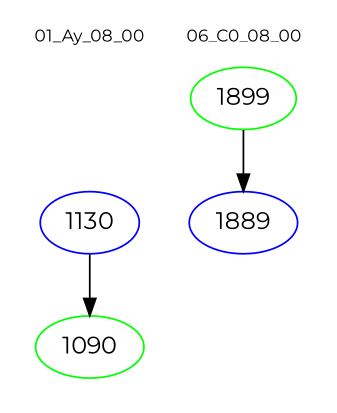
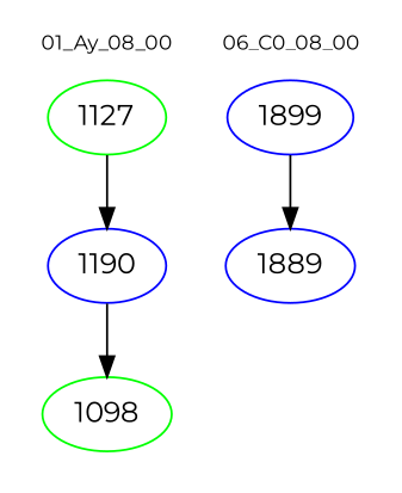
  digraph {
    fontname=Montserrat
    node [color=green fontname=Montserrat]
    edge [color=black fontname=Montserrat]
-   n2 [label=1090]
-   n3 [color=blue label=1130]
-   n4 [label=1899]
+   n1 [label=1127]
+   n2 [label=1098]
+   n3 [color=blue label=1190]
+   n4 [color=blue label=1899]
    n5 [color=blue label=1889]
    subgraph cluster_1 {
      color=white
      fontsize=10
      label="01_Ay_08_00"
+     n1
      n2
      n3
    }
    subgraph cluster_2 {
      color=white
      fontsize=10
      label="06_C0_08_00"
      n4
      n5
    }
+   n1 -> n3
    n3 -> n2
    n4 -> n5
  }
